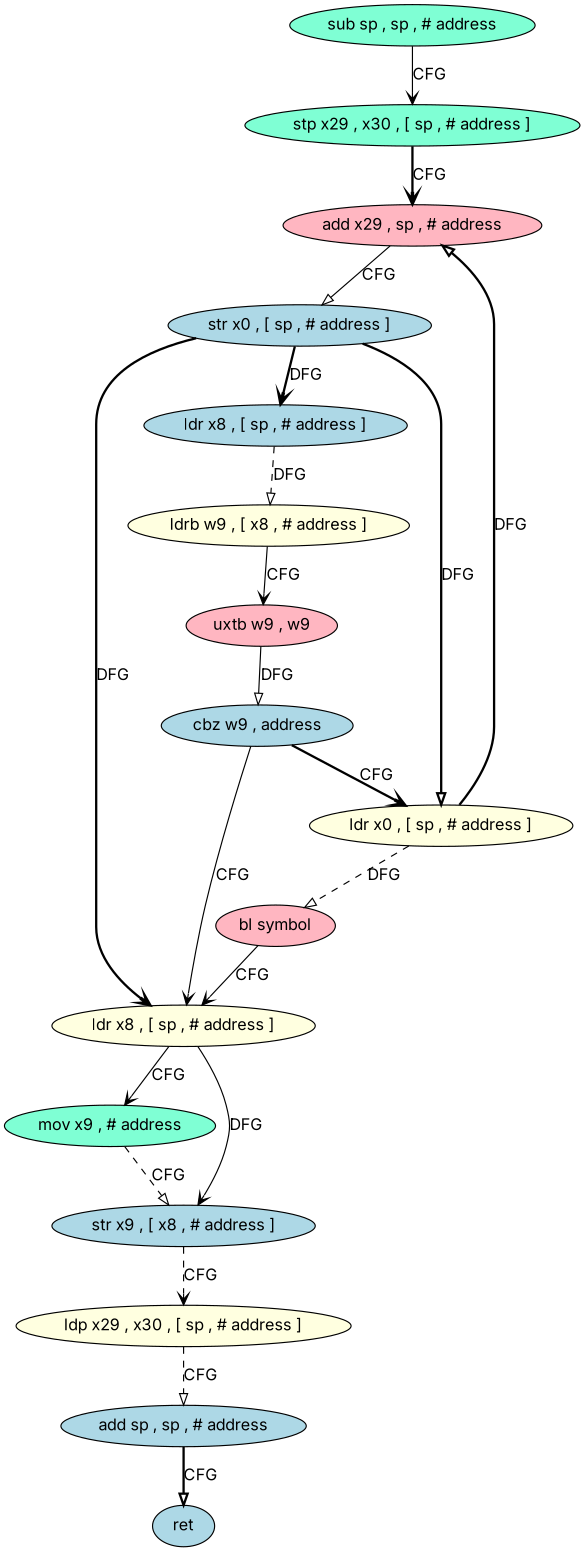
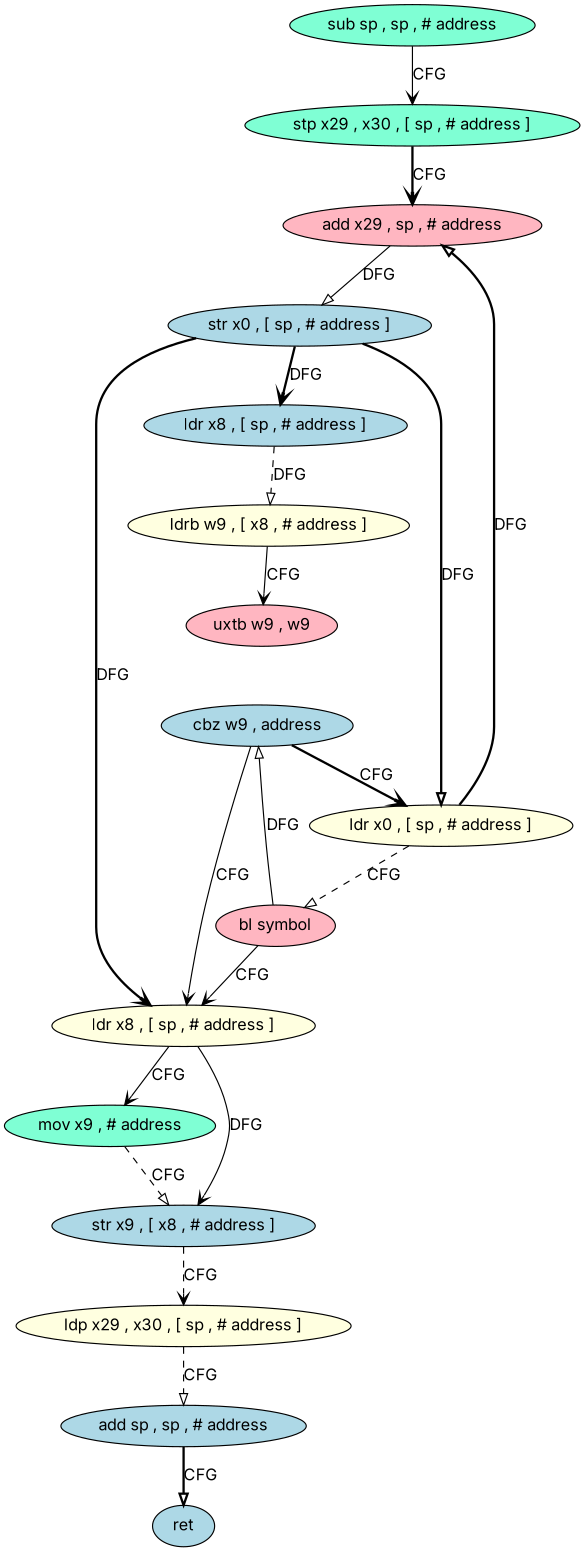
  digraph {
    fontname=Inter
    node [fillcolor=lightblue fontname=Inter style=filled]
    edge [arrowhead=vee fontname=Inter style=solid]
    n1 [fillcolor=aquamarine label="sub sp , sp , # address"]
    n2 [fillcolor=aquamarine label="stp x29 , x30 , [ sp , # address ]"]
    n3 [fillcolor=lightpink label="add x29 , sp , # address"]
    n4 [label="str x0 , [ sp , # address ]"]
    n5 [label="ldr x8 , [ sp , # address ]"]
    n6 [fillcolor=lightyellow label="ldr x8 , [ sp , # address ]"]
    n7 [fillcolor=lightyellow label="ldr x0 , [ sp , # address ]"]
    n8 [fillcolor=lightyellow label="ldrb w9 , [ x8 , # address ]"]
    n9 [fillcolor=aquamarine label="mov x9 , # address"]
    n10 [label="str x9 , [ x8 , # address ]"]
    n11 [fillcolor=lightpink label="bl symbol"]
    n12 [fillcolor=lightpink label="uxtb w9 , w9"]
    n13 [label="cbz w9 , address"]
    n14 [fillcolor=lightyellow label="ldp x29 , x30 , [ sp , # address ]"]
    n15 [label="add sp , sp , # address"]
    n16 [label=ret]
    n1 -> n2 [label=CFG]
    n2 -> n3 [label=CFG style=bold]
-   n3 -> n4 [arrowhead=onormal label=CFG]
+   n3 -> n4 [arrowhead=onormal label=DFG]
    n4 -> n5 [label=DFG style=bold]
    n4 -> n6 [label=DFG style=bold]
    n4 -> n7 [arrowhead=onormal label=DFG style=bold]
    n5 -> n8 [arrowhead=onormal label=DFG style=dashed]
    n6 -> n9 [label=CFG]
    n6 -> n10 [label=DFG]
    n7 -> n3 [arrowhead=onormal label=DFG style=bold]
-   n7 -> n11 [arrowhead=onormal label=DFG style=dashed]
+   n7 -> n11 [arrowhead=onormal label=CFG style=dashed]
    n8 -> n12 [label=CFG]
    n9 -> n10 [arrowhead=onormal label=CFG style=dashed]
    n10 -> n14 [label=CFG style=dashed]
    n11 -> n6 [label=CFG]
-   n12 -> n13 [arrowhead=onormal label=DFG]
+   n11 -> n13 [arrowhead=onormal label=DFG]
    n13 -> n6 [label=CFG]
    n13 -> n7 [label=CFG style=bold]
    n14 -> n15 [arrowhead=onormal label=CFG style=dashed]
    n15 -> n16 [arrowhead=onormal label=CFG style=bold]
  }
